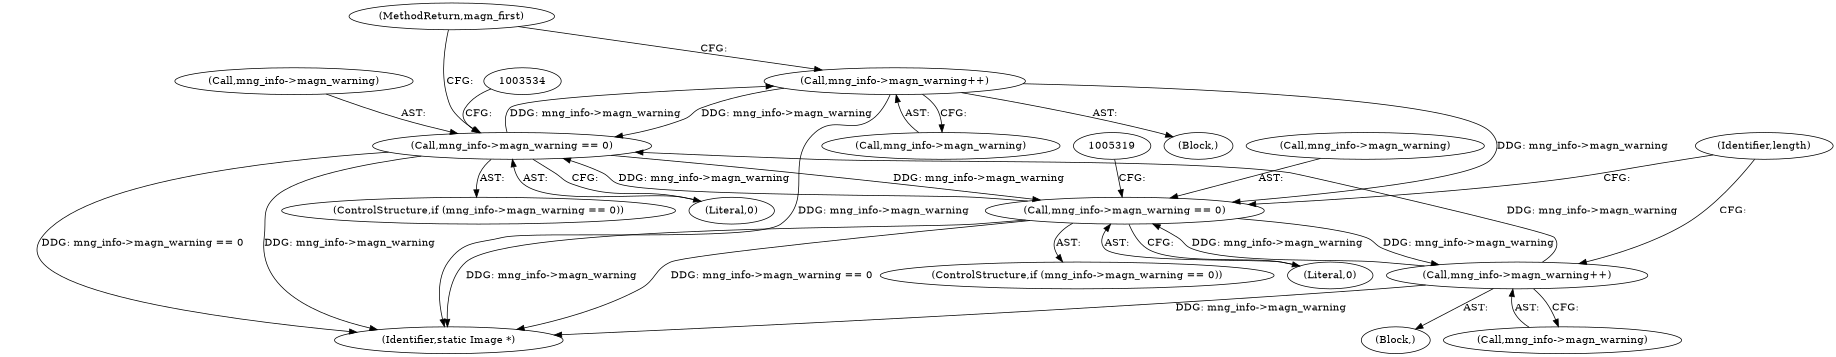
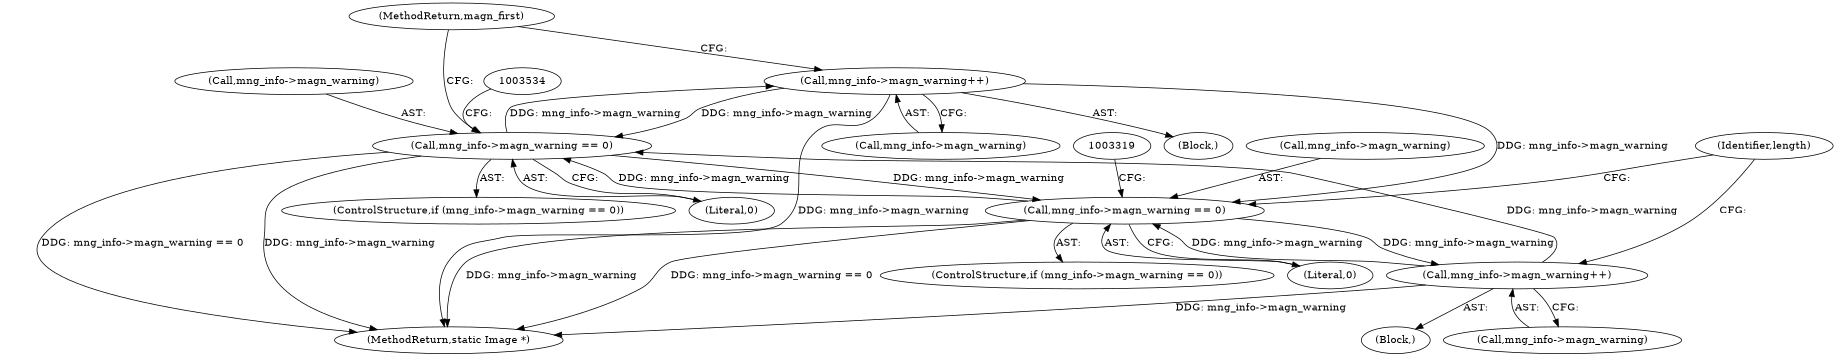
  digraph {
    n1 [label="(Call,mng_info->magn_warning++)"]
    n2 [label="(Call,mng_info->magn_warning == 0)"]
    n3 [label="(Call,mng_info->magn_warning == 0)"]
-   n4 [label="(Identifier,static Image *)"]
+   n4 [label="(MethodReturn,static Image *)"]
    n5 [label="(Call,mng_info->magn_warning)"]
    n6 [label="(Block,)"]
    n7 [label="(Literal,0)"]
    n8 [label="(ControlStructure,if (mng_info->magn_warning == 0))"]
    n9 [label="(Call,mng_info->magn_warning++)"]
    n10 [label="(Literal,0)"]
    n11 [label="(ControlStructure,if (mng_info->magn_warning == 0))"]
    n12 [label="(Call,mng_info->magn_warning)"]
    n13 [label="(Block,)"]
    n14 [label="(Call,mng_info->magn_warning)"]
    n15 [label="(Call,mng_info->magn_warning)"]
    n16 [label="(Identifier,length)"]
    n17 [label="(MethodReturn,magn_first)"]
    1003534
-   1003319 [label=1005319]
+   1003319
    n1 -> n2 [label="DDG: mng_info->magn_warning"]
    n1 -> n3 [label="DDG: mng_info->magn_warning"]
    n1 -> n4 [label="DDG: mng_info->magn_warning"]
    n1 -> n5 [label="CFG: "]
    n1 -> n6 [label="AST: "]
    n2 -> n1 [label="DDG: mng_info->magn_warning"]
    n2 -> n3 [label="DDG: mng_info->magn_warning"]
    n2 -> n4 [label="DDG: mng_info->magn_warning == 0"]
    n2 -> n4 [label="DDG: mng_info->magn_warning"]
    n2 -> n7 [label="CFG: "]
    n2 -> n8 [label="AST: "]
    n3 -> n2 [label="DDG: mng_info->magn_warning"]
    n3 -> n4 [label="DDG: mng_info->magn_warning == 0"]
    n3 -> n4 [label="DDG: mng_info->magn_warning"]
    n3 -> n9 [label="DDG: mng_info->magn_warning"]
    n3 -> n10 [label="CFG: "]
    n3 -> n11 [label="AST: "]
    n5 -> n1 [label="AST: "]
    n7 -> n2 [label="AST: "]
    n9 -> n2 [label="DDG: mng_info->magn_warning"]
    n9 -> n3 [label="DDG: mng_info->magn_warning"]
    n9 -> n4 [label="DDG: mng_info->magn_warning"]
    n9 -> n12 [label="CFG: "]
    n9 -> n13 [label="AST: "]
    n10 -> n3 [label="AST: "]
    n12 -> n9 [label="AST: "]
    n14 -> n3 [label="AST: "]
    n15 -> n2 [label="AST: "]
    n16 -> n3 [label="CFG: "]
    n16 -> n9 [label="CFG: "]
    n17 -> n1 [label="CFG: "]
    n17 -> n2 [label="CFG: "]
    1003534 -> n2 [label="CFG: "]
    1003319 -> n3 [label="CFG: "]
  }
